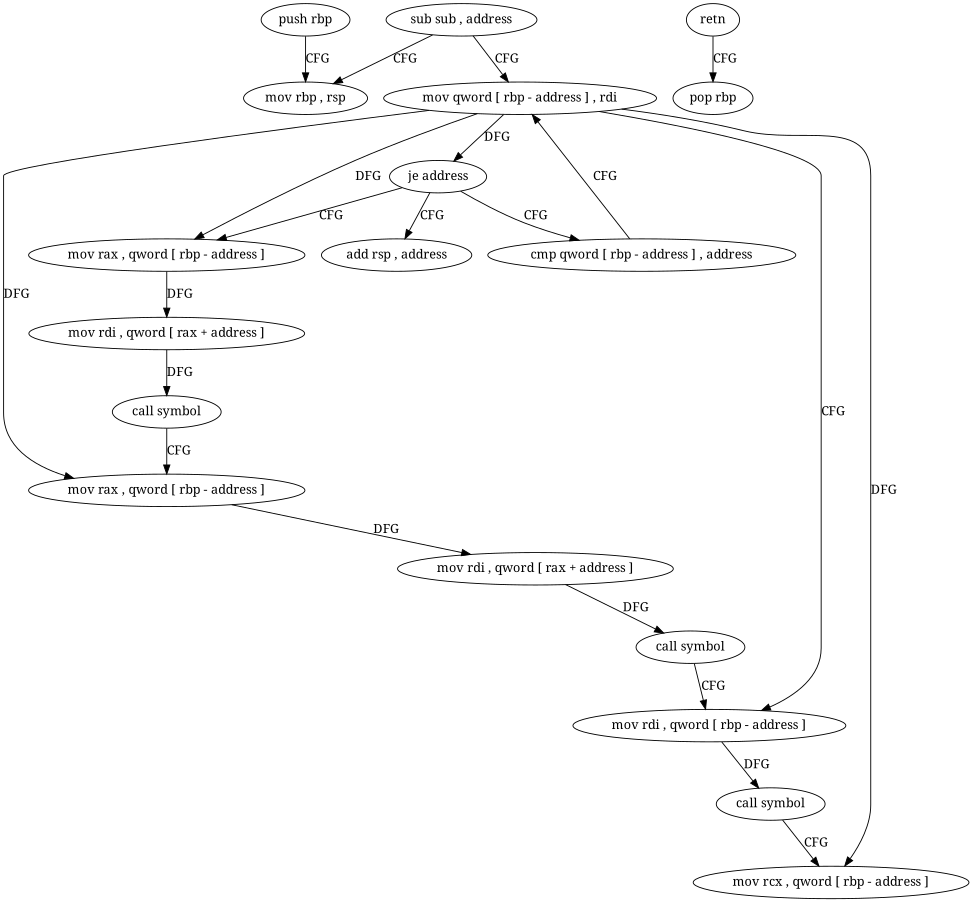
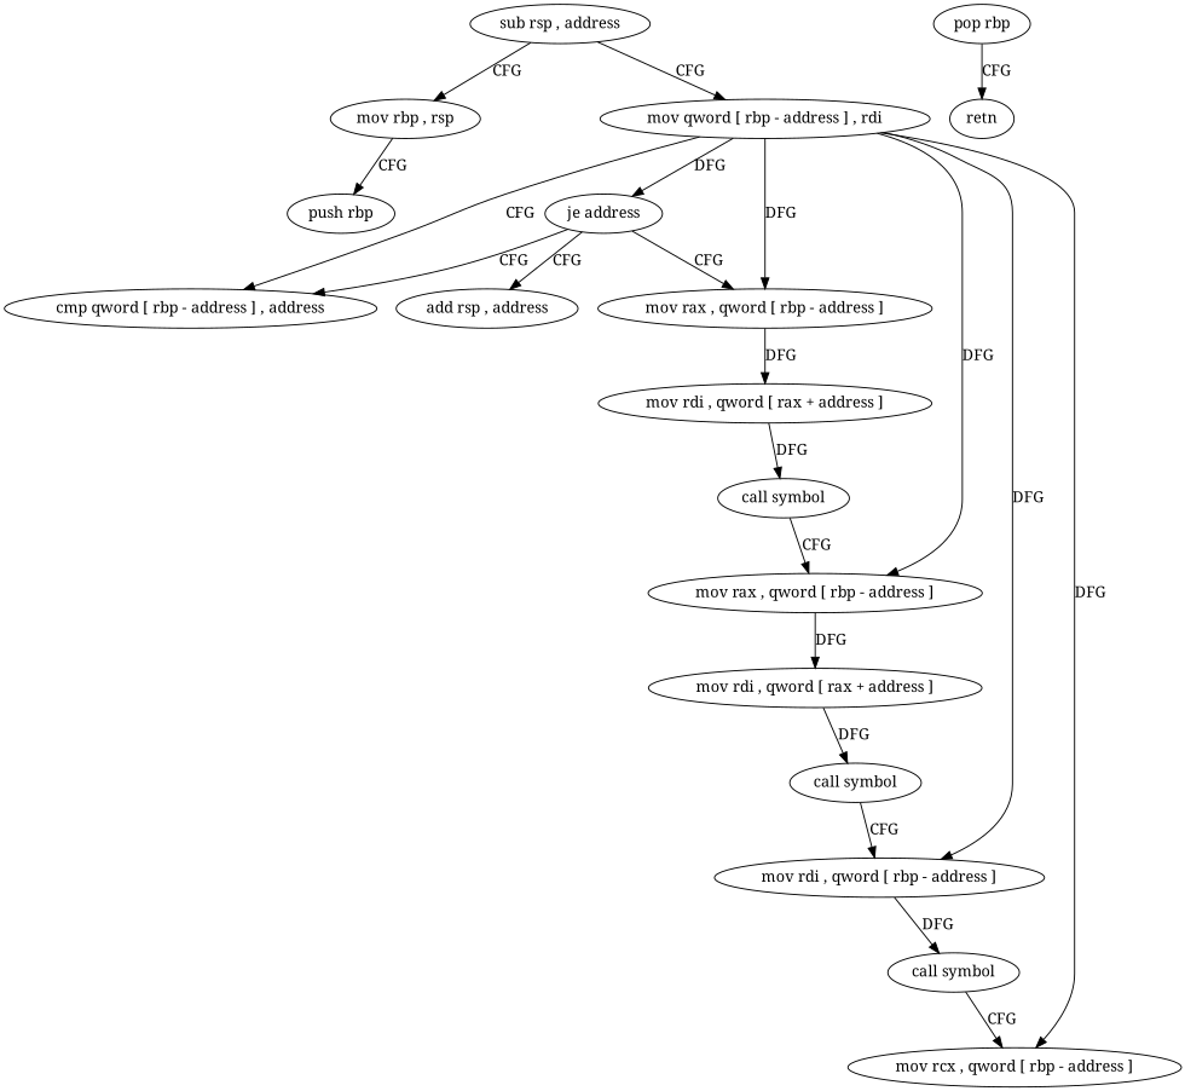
  digraph {
    fontname="Noto Serif"
    node [fontname="Noto Serif"]
    edge [fontname="Noto Serif"]
    n1 [label="push rbp"]
    n2 [label="mov rbp , rsp"]
-   n3 [label="sub sub , address"]
+   n3 [label="sub rsp , address"]
    n4 [label="mov qword [ rbp - address ] , rdi"]
    n5 [label="cmp qword [ rbp - address ] , address"]
    n6 [label="je address"]
    n7 [label="mov rax , qword [ rbp - address ]"]
    n8 [label="mov rax , qword [ rbp - address ]"]
    n9 [label="mov rdi , qword [ rbp - address ]"]
    n10 [label="mov rcx , qword [ rbp - address ]"]
    n11 [label="add rsp , address"]
    n12 [label="mov rdi , qword [ rax + address ]"]
    n13 [label="mov rdi , qword [ rax + address ]"]
    n14 [label="call symbol"]
    n15 [label="pop rbp"]
    n16 [label=retn]
    n17 [label="call symbol"]
    n18 [label="call symbol"]
-   n1 -> n2 [label=CFG]
+   n2 -> n1 [label=CFG]
    n3 -> n2 [label=CFG]
    n3 -> n4 [label=CFG]
-   n5 -> n4 [label=CFG]
+   n4 -> n5 [label=CFG]
    n4 -> n6 [label=DFG]
    n4 -> n7 [label=DFG]
    n4 -> n8 [label=DFG]
-   n4 -> n9 [label=CFG]
+   n4 -> n9 [label=DFG]
    n4 -> n10 [label=DFG]
    n6 -> n5 [label=CFG]
    n6 -> n7 [label=CFG]
    n6 -> n11 [label=CFG]
    n7 -> n12 [label=DFG]
    n8 -> n13 [label=DFG]
    n9 -> n14 [label=DFG]
    n12 -> n17 [label=DFG]
    n13 -> n18 [label=DFG]
    n14 -> n10 [label=CFG]
-   n16 -> n15 [label=CFG]
+   n15 -> n16 [label=CFG]
    n17 -> n8 [label=CFG]
    n18 -> n9 [label=CFG]
  }
